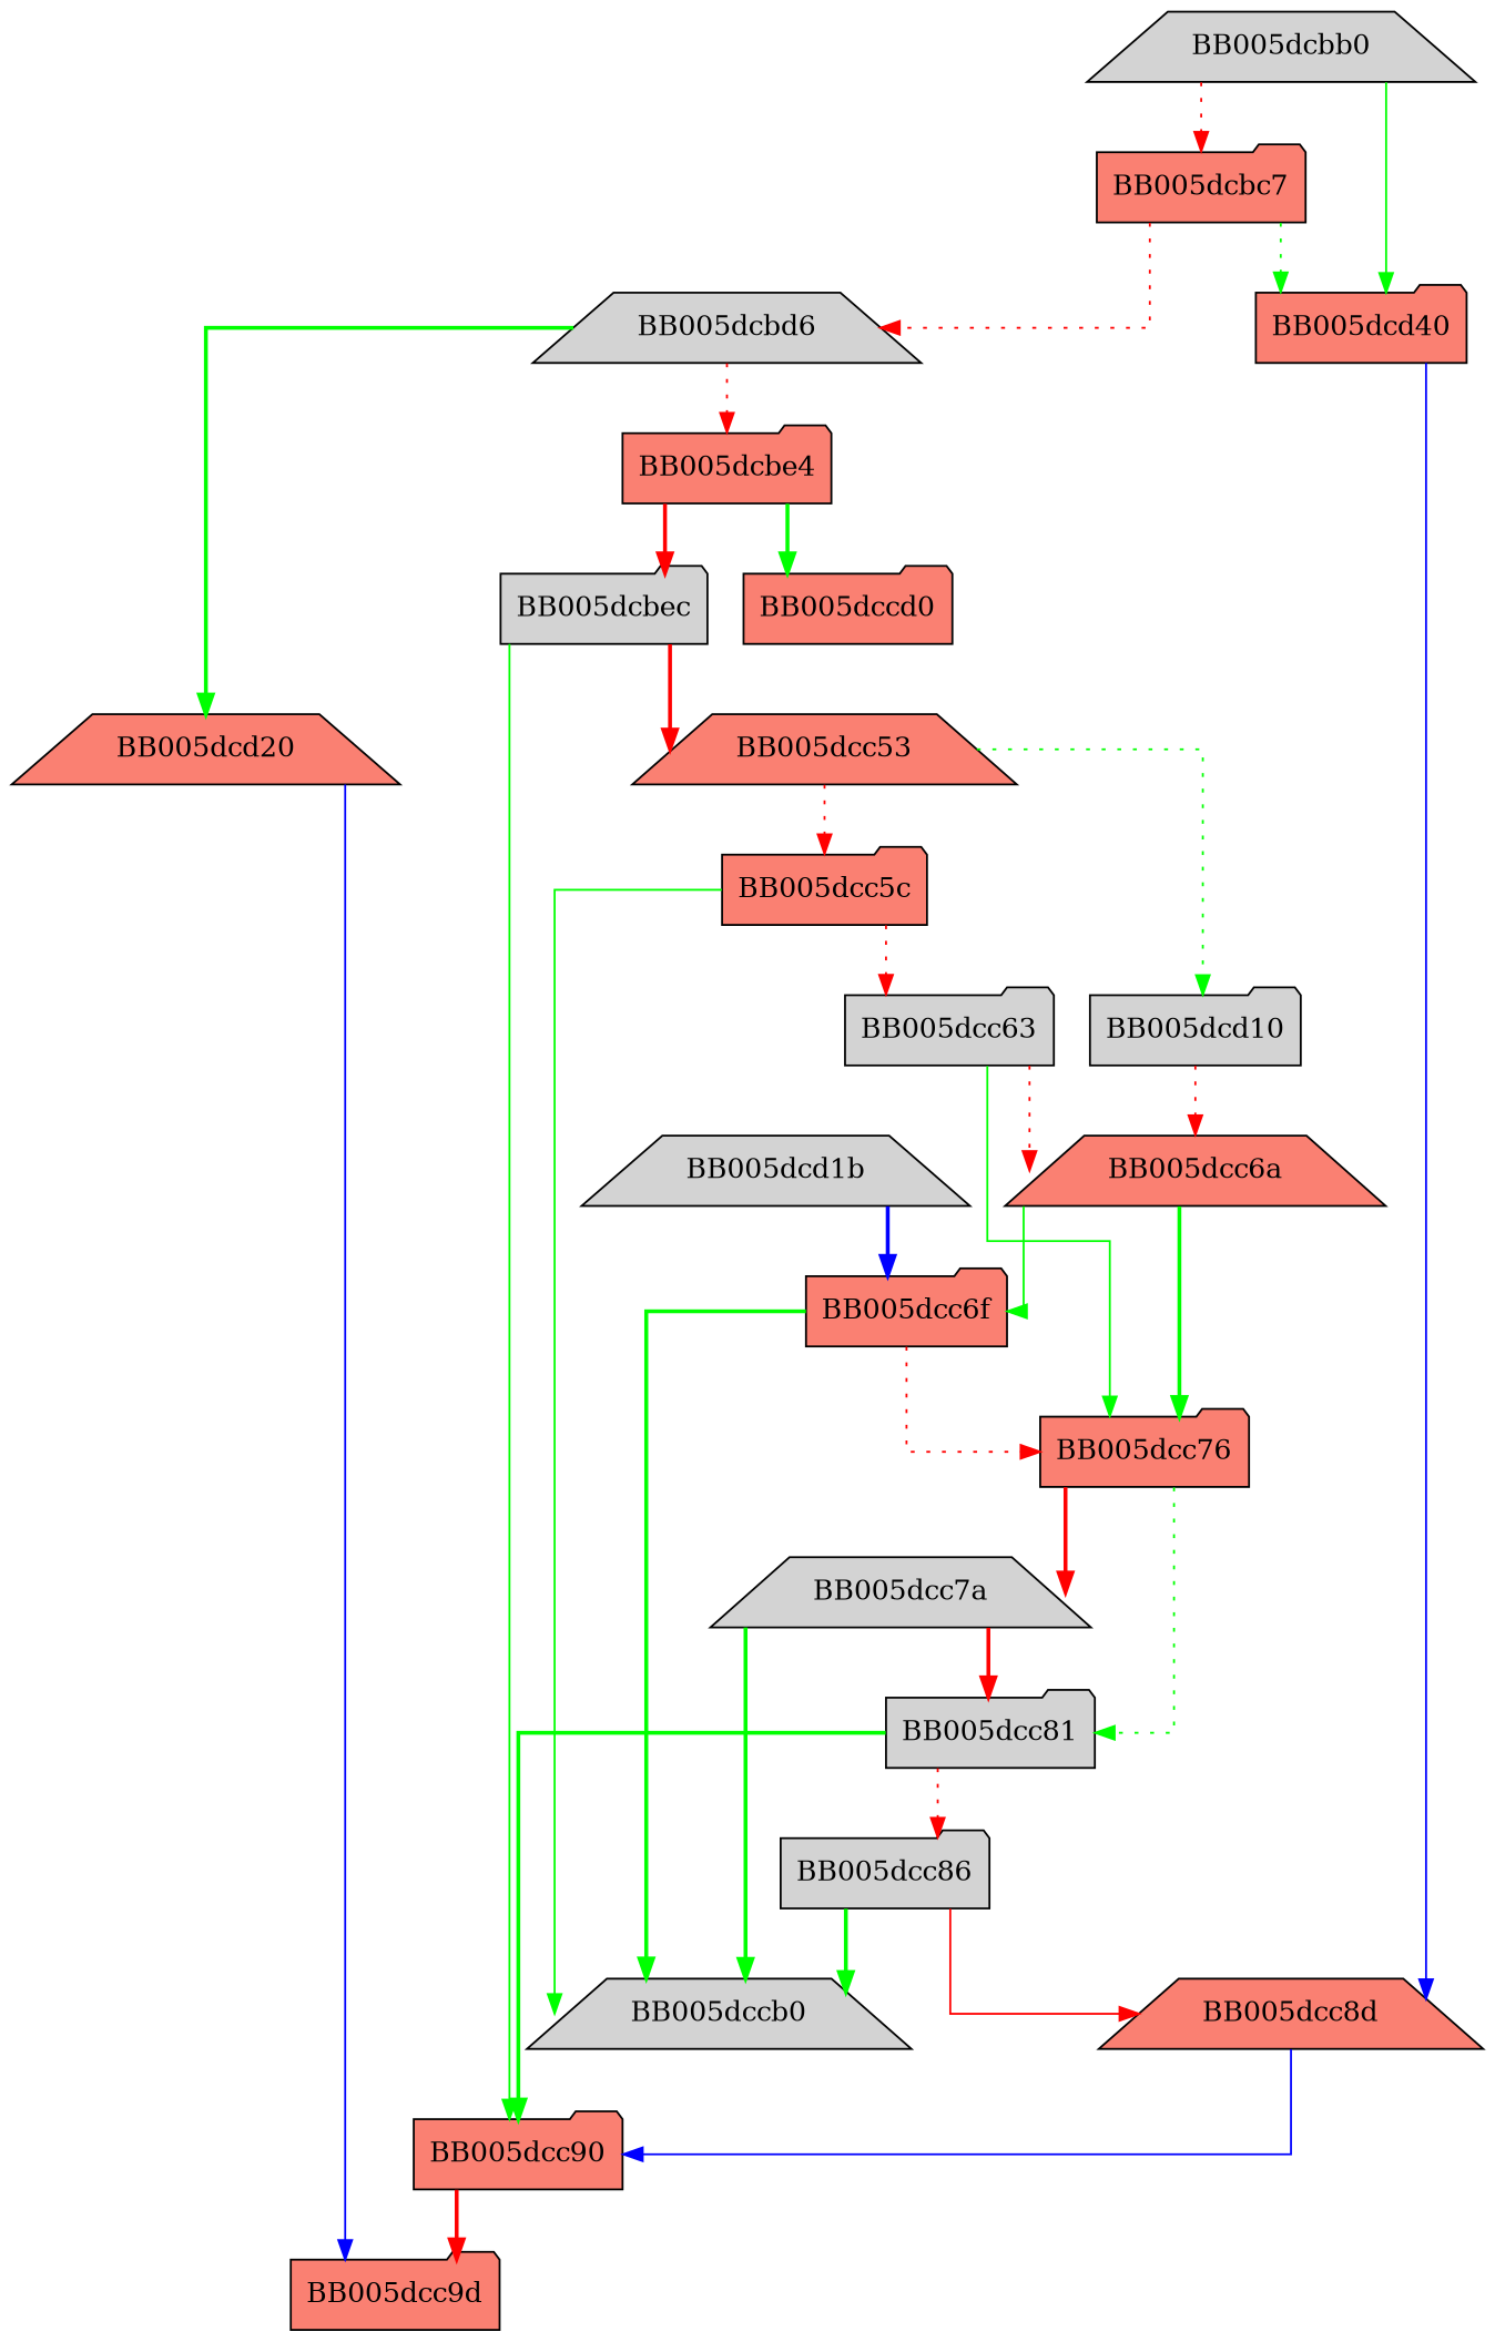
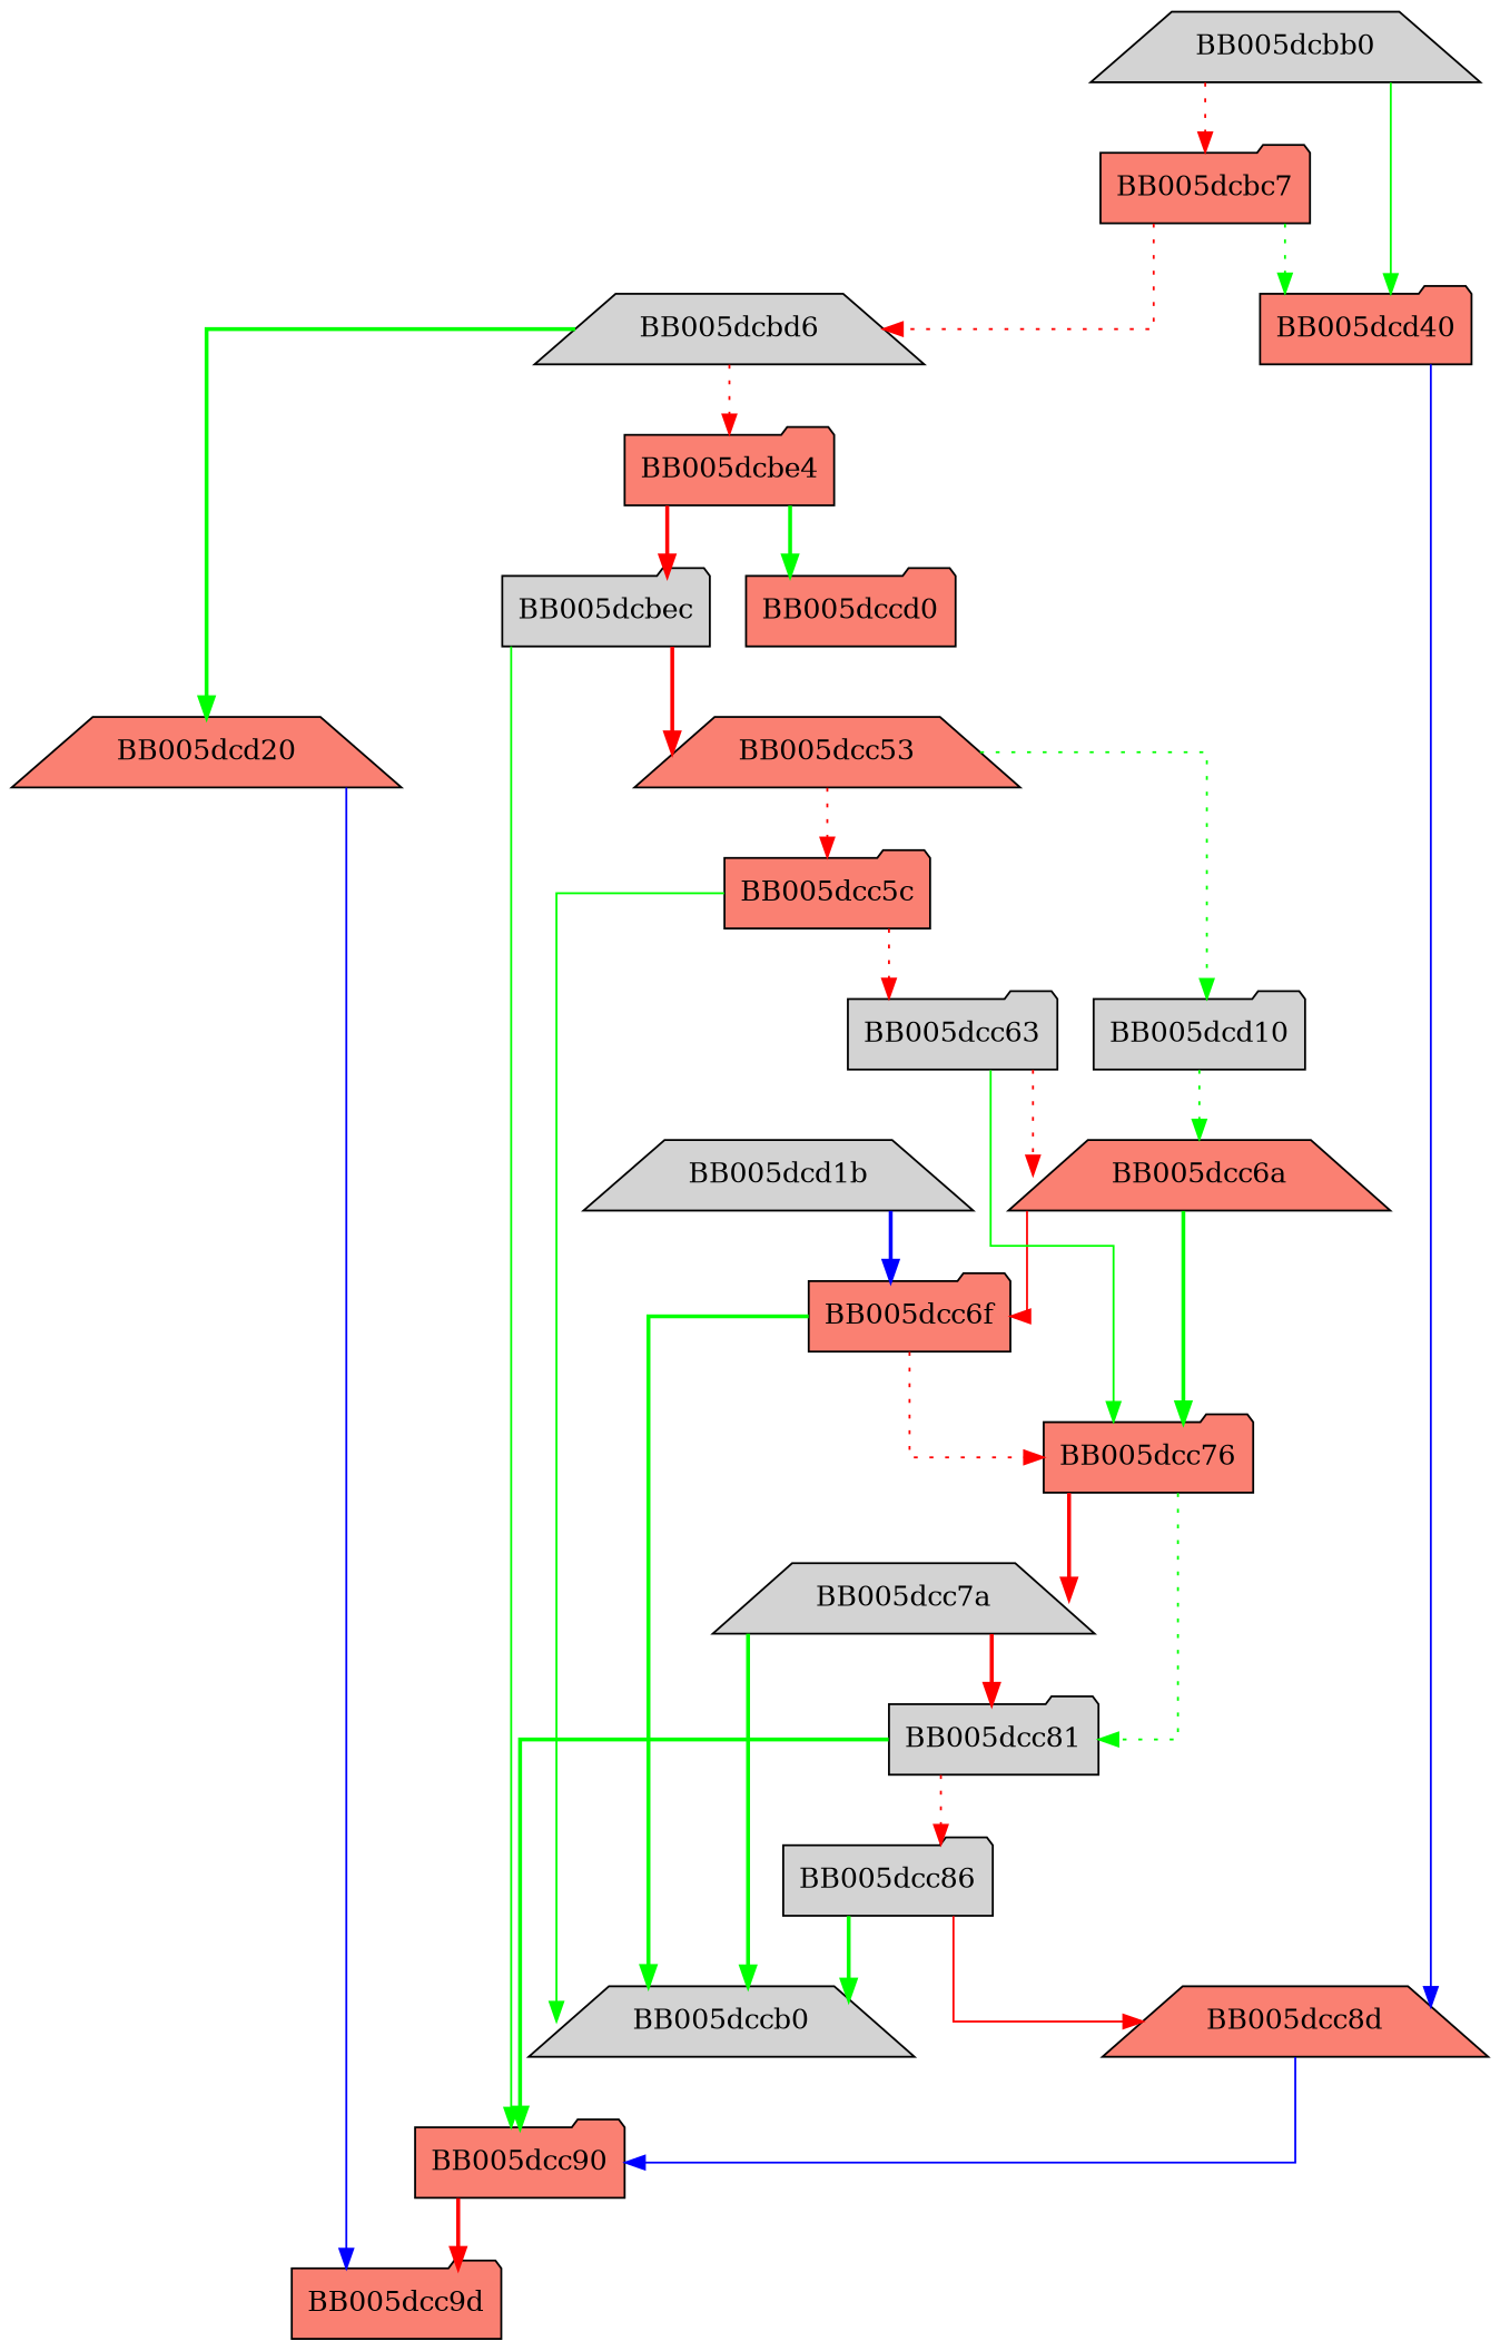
  digraph {
    splines=ortho
    node [fillcolor=salmon shape=folder style=filled]
    edge [color=green style=bold]
    BB005dcbb0 [fillcolor=lightgrey shape=trapezium]
    BB005dcd40
    BB005dcbc7
    BB005dcc8d [shape=trapezium]
    BB005dcbd6 [fillcolor=lightgrey shape=trapezium]
    BB005dcd20 [shape=trapezium]
    BB005dcbe4
    BB005dcc9d
    BB005dccd0
    BB005dcbec [fillcolor=lightgrey]
    BB005dcc90
    BB005dcc53 [shape=trapezium]
    BB005dcd10 [fillcolor=lightgrey]
    BB005dcc5c
    BB005dcc6a [shape=trapezium]
    BB005dccb0 [fillcolor=lightgrey shape=trapezium]
    BB005dcc63 [fillcolor=lightgrey]
    BB005dcc76
    BB005dcc6f
    BB005dcd1b [fillcolor=lightgrey shape=trapezium]
    BB005dcc81 [fillcolor=lightgrey]
    BB005dcc7a [fillcolor=lightgrey shape=trapezium]
    BB005dcc86 [fillcolor=lightgrey]
    BB005dcbb0 -> BB005dcd40 [style=solid]
    BB005dcbb0 -> BB005dcbc7 [color=red style=dotted]
    BB005dcd40 -> BB005dcc8d [color=blue style=solid]
    BB005dcbc7 -> BB005dcd40 [style=dotted]
    BB005dcbc7 -> BB005dcbd6 [color=red style=dotted]
    BB005dcc8d -> BB005dcc90 [color=blue style=solid]
    BB005dcbd6 -> BB005dcd20
    BB005dcbd6 -> BB005dcbe4 [color=red style=dotted]
    BB005dcd20 -> BB005dcc9d [color=blue style=solid]
    BB005dcbe4 -> BB005dccd0
    BB005dcbe4 -> BB005dcbec [color=red]
    BB005dcbec -> BB005dcc90 [style=solid]
    BB005dcbec -> BB005dcc53 [color=red]
    BB005dcc90 -> BB005dcc9d [color=red]
    BB005dcc53 -> BB005dcd10 [style=dotted]
    BB005dcc53 -> BB005dcc5c [color=red style=dotted]
-   BB005dcd10 -> BB005dcc6a [color=red style=dotted]
+   BB005dcd10 -> BB005dcc6a [style=dotted]
    BB005dcc5c -> BB005dccb0 [style=solid]
    BB005dcc5c -> BB005dcc63 [color=red style=dotted]
    BB005dcc6a -> BB005dcc76
-   BB005dcc6a -> BB005dcc6f [style=solid]
+   BB005dcc6a -> BB005dcc6f [color=red style=solid]
    BB005dcc63 -> BB005dcc6a [color=red style=dotted]
    BB005dcc63 -> BB005dcc76 [style=solid]
    BB005dcc76 -> BB005dcc81 [style=dotted]
    BB005dcc76 -> BB005dcc7a [color=red]
    BB005dcc6f -> BB005dccb0
    BB005dcc6f -> BB005dcc76 [color=red style=dotted]
    BB005dcd1b -> BB005dcc6f [color=blue]
    BB005dcc81 -> BB005dcc90
    BB005dcc81 -> BB005dcc86 [color=red style=dotted]
    BB005dcc7a -> BB005dccb0
    BB005dcc7a -> BB005dcc81 [color=red]
    BB005dcc86 -> BB005dcc8d [color=red style=solid]
    BB005dcc86 -> BB005dccb0
  }
